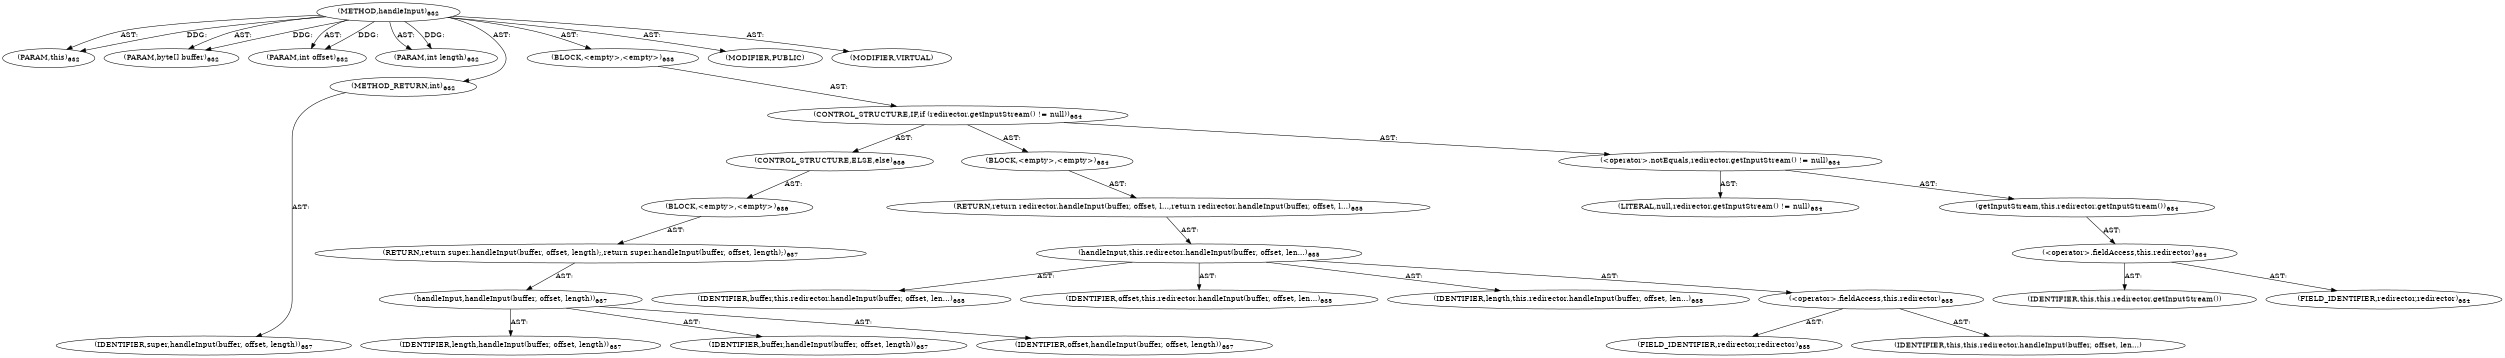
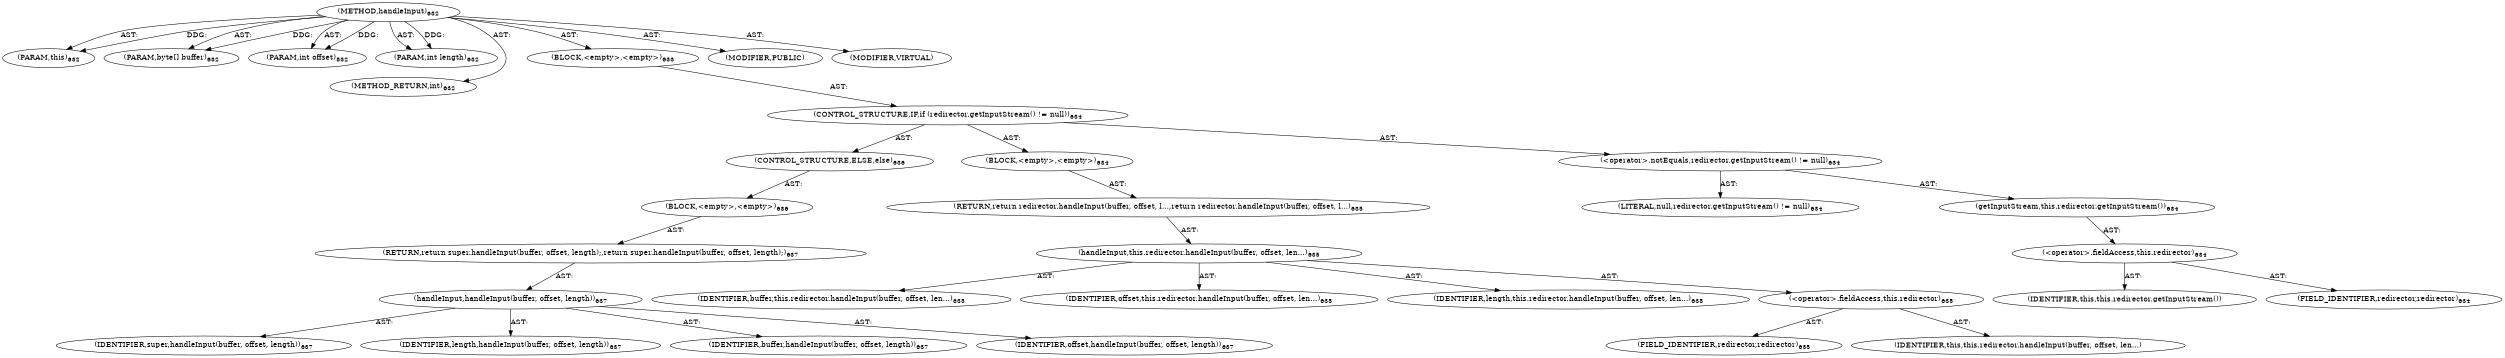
  digraph {
    n1 [label=<(METHOD,handleInput)<SUB>632</SUB>>]
    n2 [label=<(PARAM,this)<SUB>632</SUB>>]
    n3 [label=<(PARAM,byte[] buffer)<SUB>632</SUB>>]
    n4 [label=<(PARAM,int offset)<SUB>832</SUB>>]
    n5 [label=<(PARAM,int length)<SUB>632</SUB>>]
    n6 [label=<(BLOCK,&lt;empty&gt;,&lt;empty&gt;)<SUB>633</SUB>>]
    n7 [label=<(MODIFIER,PUBLIC)>]
    n8 [label=<(MODIFIER,VIRTUAL)>]
    n9 [label=<(METHOD_RETURN,int)<SUB>632</SUB>>]
    n10 [label=<(CONTROL_STRUCTURE,IF,if (redirector.getInputStream() != null))<SUB>634</SUB>>]
    n11 [label=<(&lt;operator&gt;.notEquals,redirector.getInputStream() != null)<SUB>634</SUB>>]
    n12 [label=<(BLOCK,&lt;empty&gt;,&lt;empty&gt;)<SUB>634</SUB>>]
    n13 [label=<(CONTROL_STRUCTURE,ELSE,else)<SUB>636</SUB>>]
    n14 [label=<(getInputStream,this.redirector.getInputStream())<SUB>634</SUB>>]
    n15 [label=<(LITERAL,null,redirector.getInputStream() != null)<SUB>634</SUB>>]
    n16 [label=<(RETURN,return redirector.handleInput(buffer, offset, l...,return redirector.handleInput(buffer, offset, l...)<SUB>635</SUB>>]
    n17 [label=<(BLOCK,&lt;empty&gt;,&lt;empty&gt;)<SUB>636</SUB>>]
    n18 [label=<(&lt;operator&gt;.fieldAccess,this.redirector)<SUB>634</SUB>>]
    n19 [label=<(IDENTIFIER,this,this.redirector.getInputStream())>]
    n20 [label=<(FIELD_IDENTIFIER,redirector,redirector)<SUB>634</SUB>>]
    n21 [label=<(handleInput,this.redirector.handleInput(buffer, offset, len...)<SUB>635</SUB>>]
    n22 [label=<(&lt;operator&gt;.fieldAccess,this.redirector)<SUB>635</SUB>>]
    n23 [label=<(IDENTIFIER,buffer,this.redirector.handleInput(buffer, offset, len...)<SUB>635</SUB>>]
    n24 [label=<(IDENTIFIER,offset,this.redirector.handleInput(buffer, offset, len...)<SUB>635</SUB>>]
    n25 [label=<(IDENTIFIER,length,this.redirector.handleInput(buffer, offset, len...)<SUB>635</SUB>>]
    n26 [label=<(IDENTIFIER,this,this.redirector.handleInput(buffer, offset, len...)>]
    n27 [label=<(FIELD_IDENTIFIER,redirector,redirector)<SUB>635</SUB>>]
    n28 [label=<(RETURN,return super.handleInput(buffer, offset, length);,return super.handleInput(buffer, offset, length);)<SUB>637</SUB>>]
    n29 [label=<(handleInput,handleInput(buffer, offset, length))<SUB>637</SUB>>]
    n30 [label=<(IDENTIFIER,super,handleInput(buffer, offset, length))<SUB>637</SUB>>]
    n31 [label=<(IDENTIFIER,buffer,handleInput(buffer, offset, length))<SUB>637</SUB>>]
    n32 [label=<(IDENTIFIER,offset,handleInput(buffer, offset, length))<SUB>637</SUB>>]
    n33 [label=<(IDENTIFIER,length,handleInput(buffer, offset, length))<SUB>637</SUB>>]
    n1 -> n2 [label="AST: "]
    n1 -> n2 [label="DDG: "]
    n1 -> n3 [label="AST: "]
    n1 -> n3 [label="DDG: "]
    n1 -> n4 [label="AST: "]
    n1 -> n4 [label="DDG: "]
    n1 -> n5 [label="AST: "]
    n1 -> n5 [label="DDG: "]
    n1 -> n6 [label="AST: "]
    n1 -> n7 [label="AST: "]
    n1 -> n8 [label="AST: "]
    n1 -> n9 [label="AST: "]
    n6 -> n10 [label="AST: "]
    n10 -> n11 [label="AST: "]
    n10 -> n12 [label="AST: "]
    n10 -> n13 [label="AST: "]
    n11 -> n14 [label="AST: "]
    n11 -> n15 [label="AST: "]
    n12 -> n16 [label="AST: "]
    n13 -> n17 [label="AST: "]
    n14 -> n18 [label="AST: "]
    n16 -> n21 [label="AST: "]
    n17 -> n28 [label="AST: "]
    n18 -> n19 [label="AST: "]
    n18 -> n20 [label="AST: "]
    n21 -> n22 [label="AST: "]
    n21 -> n23 [label="AST: "]
    n21 -> n24 [label="AST: "]
    n21 -> n25 [label="AST: "]
    n22 -> n26 [label="AST: "]
    n22 -> n27 [label="AST: "]
    n28 -> n29 [label="AST: "]
-   n9 -> n30 [label="AST: "]
+   n29 -> n30 [label="AST: "]
    n29 -> n31 [label="AST: "]
    n29 -> n32 [label="AST: "]
    n29 -> n33 [label="AST: "]
  }
